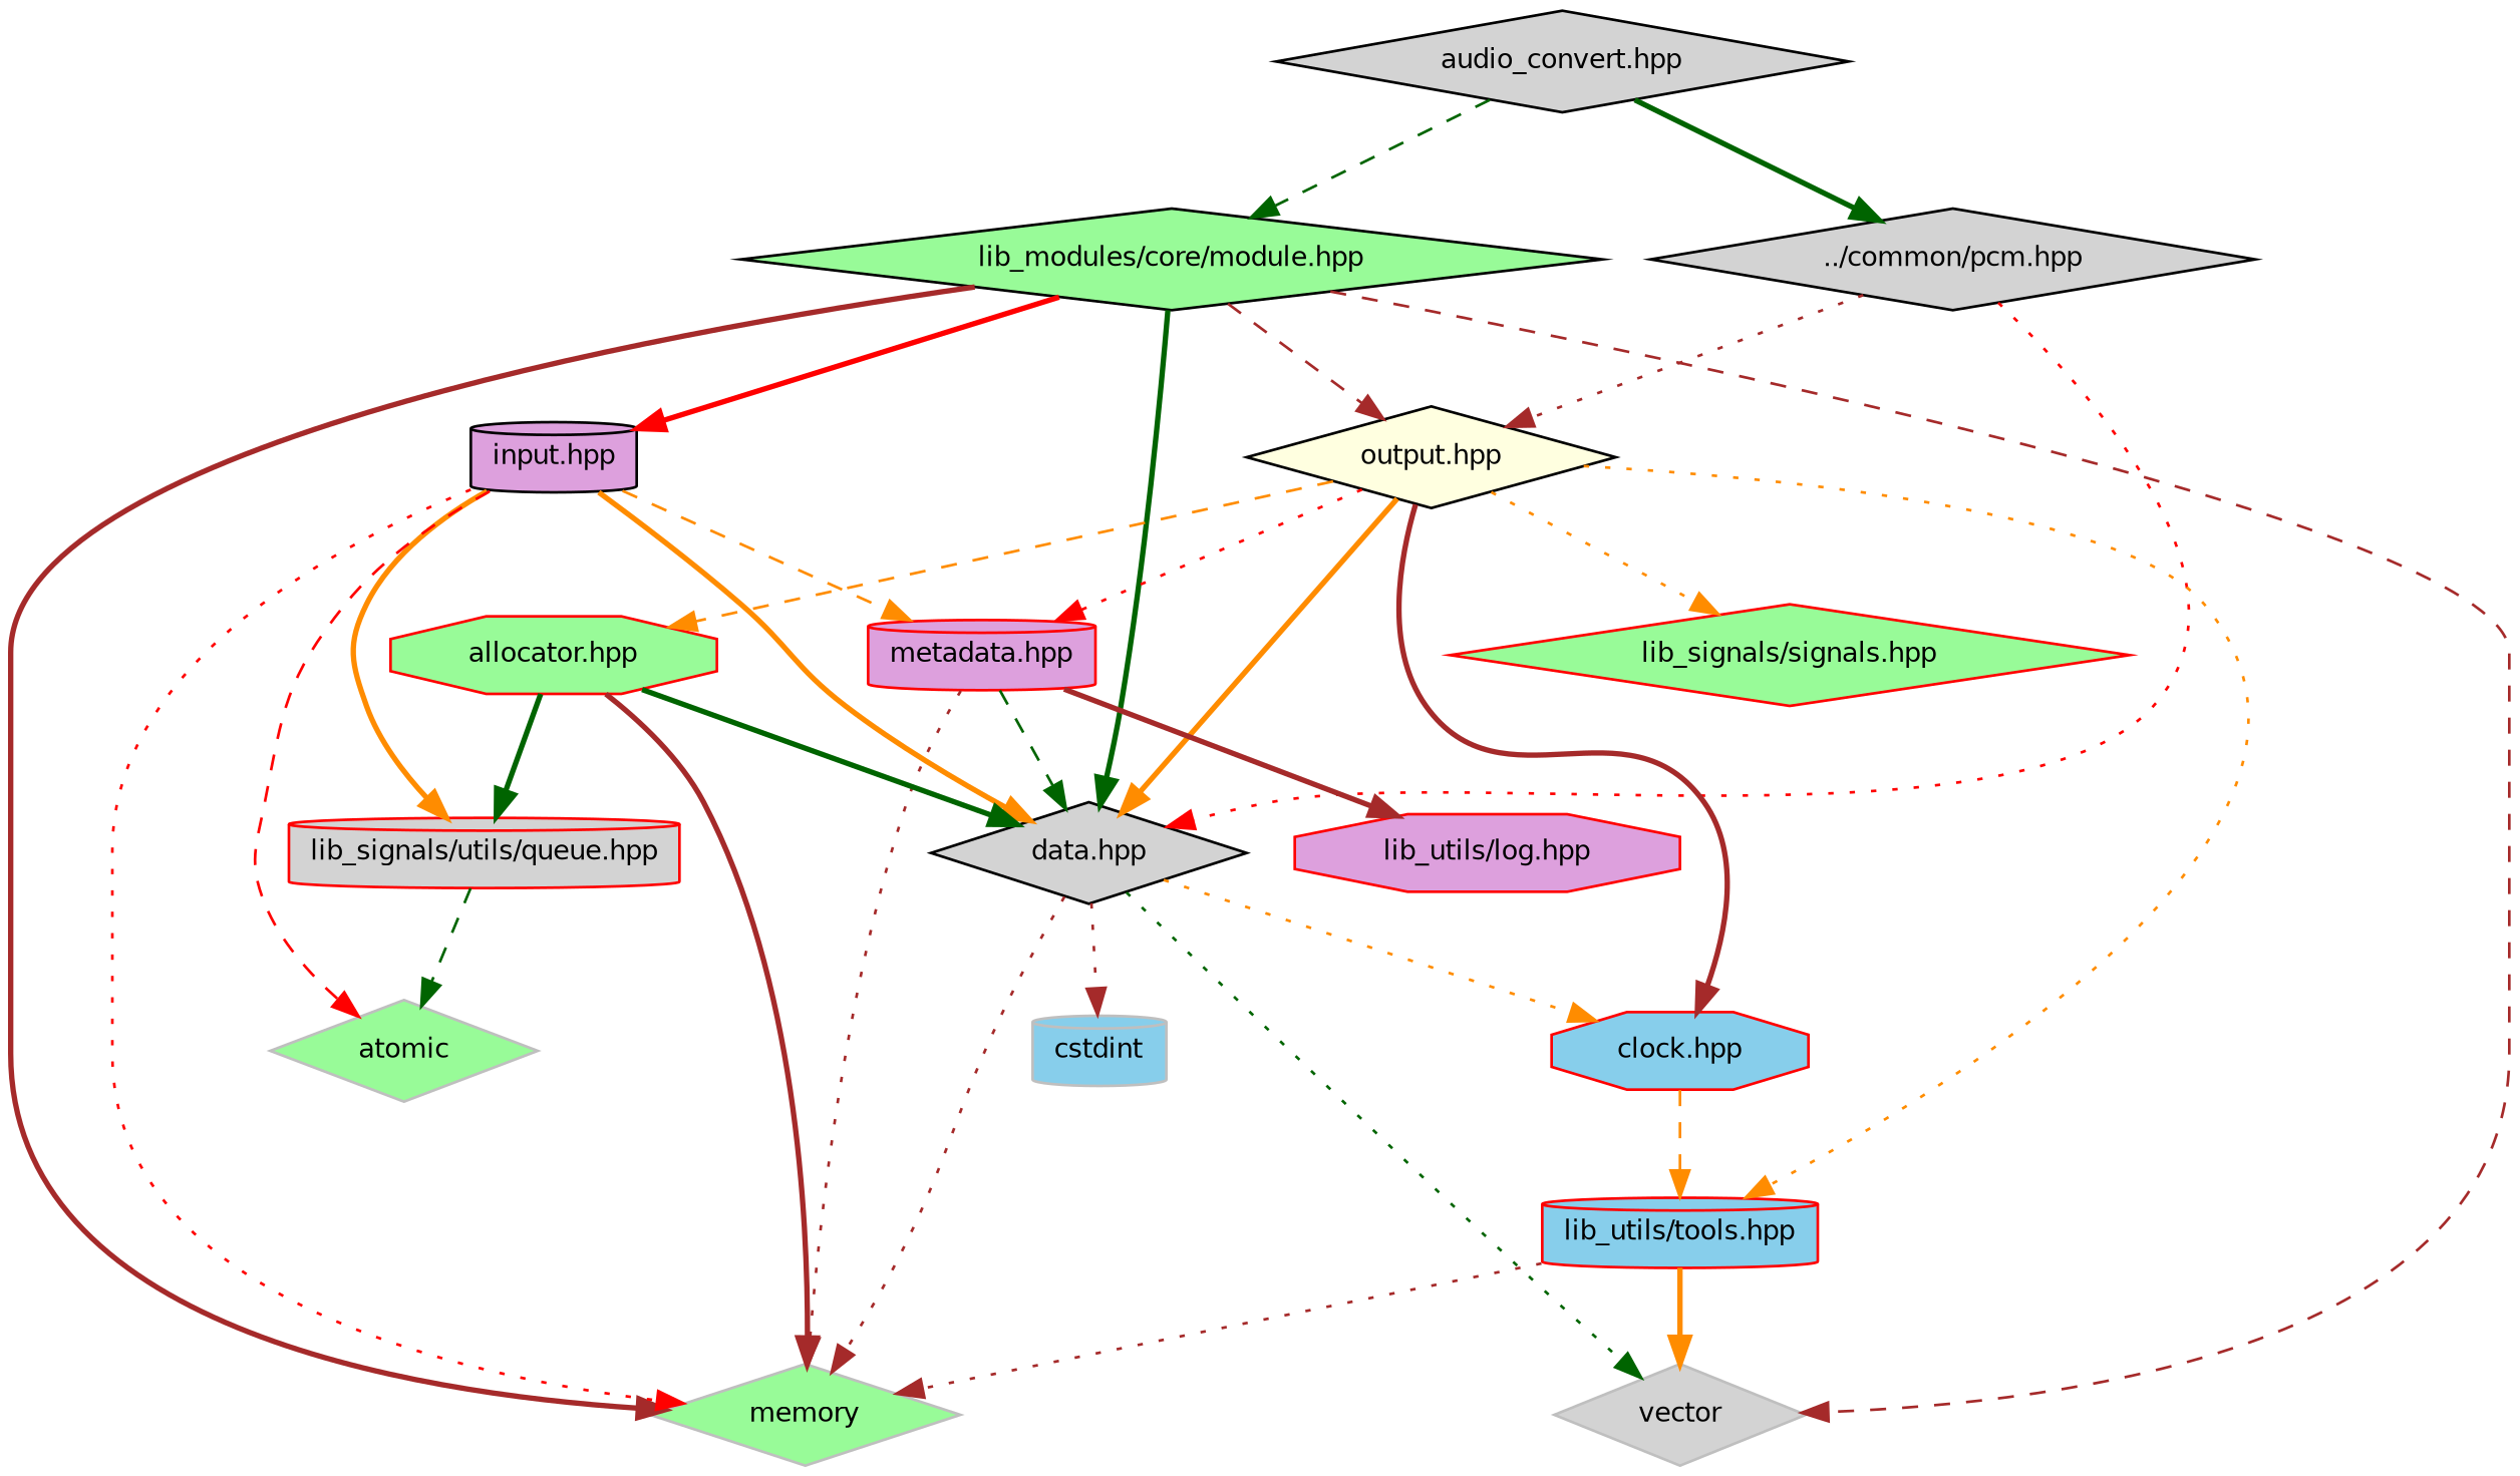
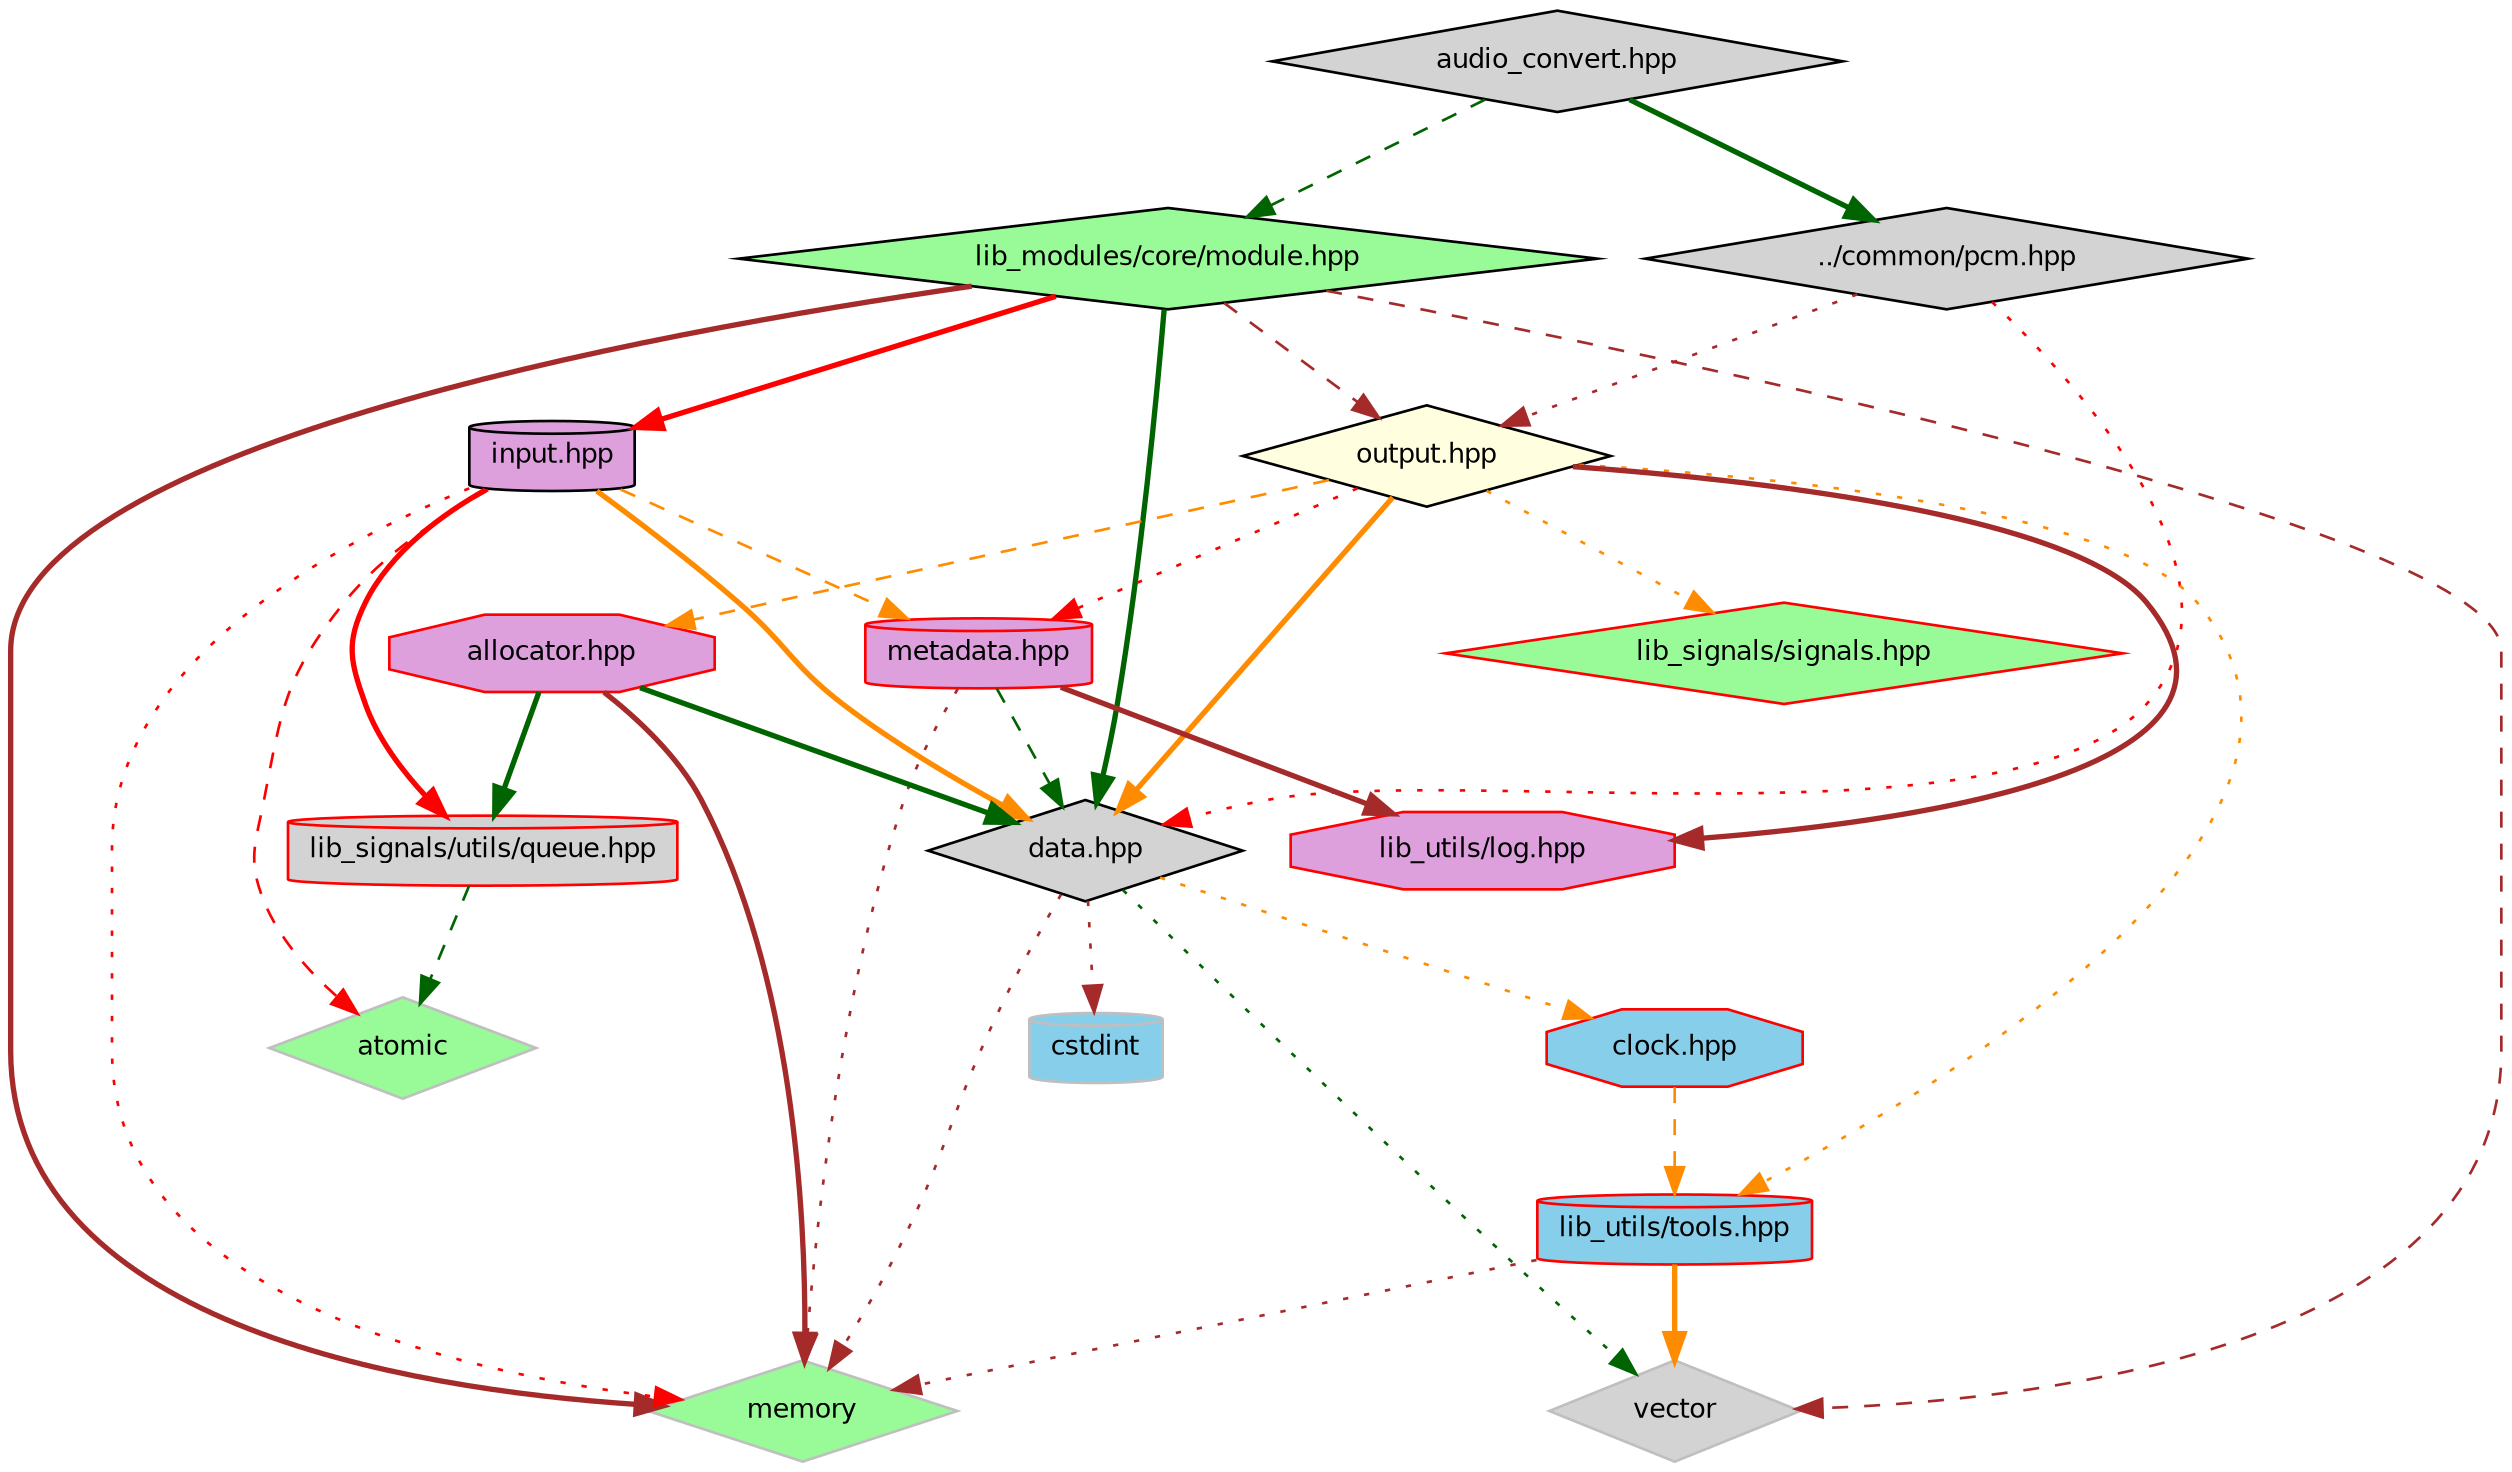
  digraph {
    node [color=red fillcolor=lightgrey fontname=Helvetica fontsize=10 shape=diamond style=filled]
    edge [color=brown fontname=Helvetica fontsize=10 labelfontname=Helvetica labelfontsize=10 style=bold]
    n1 [color=black fontcolor=black height=0.2 label="audio_convert.hpp" width=0.4]
    n2 [color=black fillcolor=palegreen height=0.2 label="lib_modules/core/module.hpp" width=0.4]
    n3 [color=black height=0.2 label="../common/pcm.hpp" width=0.4]
    n4 [color=black height=0.2 label="data.hpp" width=0.4]
    n5 [color=grey75 fillcolor=palegreen height=0.2 label=memory width=0.4]
    n6 [color=grey75 height=0.2 label=vector width=0.4]
    n7 [color=black fillcolor=plum height=0.2 label="input.hpp" shape=cylinder width=0.4]
    n8 [color=black fillcolor=lightyellow height=0.2 label="output.hpp" width=0.4]
    n9 [fillcolor=skyblue height=0.2 label="clock.hpp" shape=octagon width=0.4]
    n10 [color=grey75 fillcolor=skyblue height=0.2 label=cstdint shape=cylinder width=0.4]
    n11 [fillcolor=plum height=0.2 label="metadata.hpp" shape=cylinder width=0.4]
    n12 [height=0.2 label="lib_signals/utils/queue.hpp" shape=cylinder width=0.4]
    n13 [color=grey75 fillcolor=palegreen height=0.2 label=atomic width=0.4]
    n14 [fillcolor=skyblue height=0.2 label="lib_utils/tools.hpp" shape=cylinder width=0.4]
    n15 [fillcolor=plum height=0.2 label="lib_utils/log.hpp" shape=octagon width=0.4]
-   n16 [fillcolor=palegreen height=0.2 label="allocator.hpp" shape=octagon width=0.4]
+   n16 [fillcolor=plum height=0.2 label="allocator.hpp" shape=octagon width=0.4]
    n17 [fillcolor=palegreen height=0.2 label="lib_signals/signals.hpp" width=0.4]
    n1 -> n2 [color=darkgreen style=dashed]
    n1 -> n3 [color=darkgreen]
    n2 -> n4 [color=darkgreen]
    n2 -> n5
    n2 -> n6 [style=dashed]
    n2 -> n7 [color=red]
    n2 -> n8 [style=dashed]
    n3 -> n4 [color=red style=dotted]
    n3 -> n8 [style=dotted]
    n4 -> n5 [style=dotted]
    n4 -> n6 [color=darkgreen style=dotted]
    n4 -> n9 [color=darkorange style=dotted]
    n4 -> n10 [style=dotted]
    n7 -> n4 [color=darkorange]
    n7 -> n5 [color=red style=dotted]
    n7 -> n11 [color=darkorange style=dashed]
-   n7 -> n12 [color=darkorange]
+   n7 -> n12 [color=red]
    n7 -> n13 [color=red style=dashed]
    n8 -> n4 [color=darkorange]
    n8 -> n11 [color=red style=dotted]
    n8 -> n14 [color=darkorange style=dotted]
-   n8 -> n9
+   n8 -> n15
    n8 -> n16 [color=darkorange style=dashed]
    n8 -> n17 [color=darkorange style=dotted]
    n9 -> n14 [color=darkorange style=dashed]
    n11 -> n4 [color=darkgreen style=dashed]
    n11 -> n5 [style=dotted]
    n11 -> n15
    n12 -> n13 [color=darkgreen style=dashed]
    n14 -> n5 [style=dotted]
    n14 -> n6 [color=darkorange]
    n16 -> n4 [color=darkgreen]
    n16 -> n5
    n16 -> n12 [color=darkgreen]
  }
